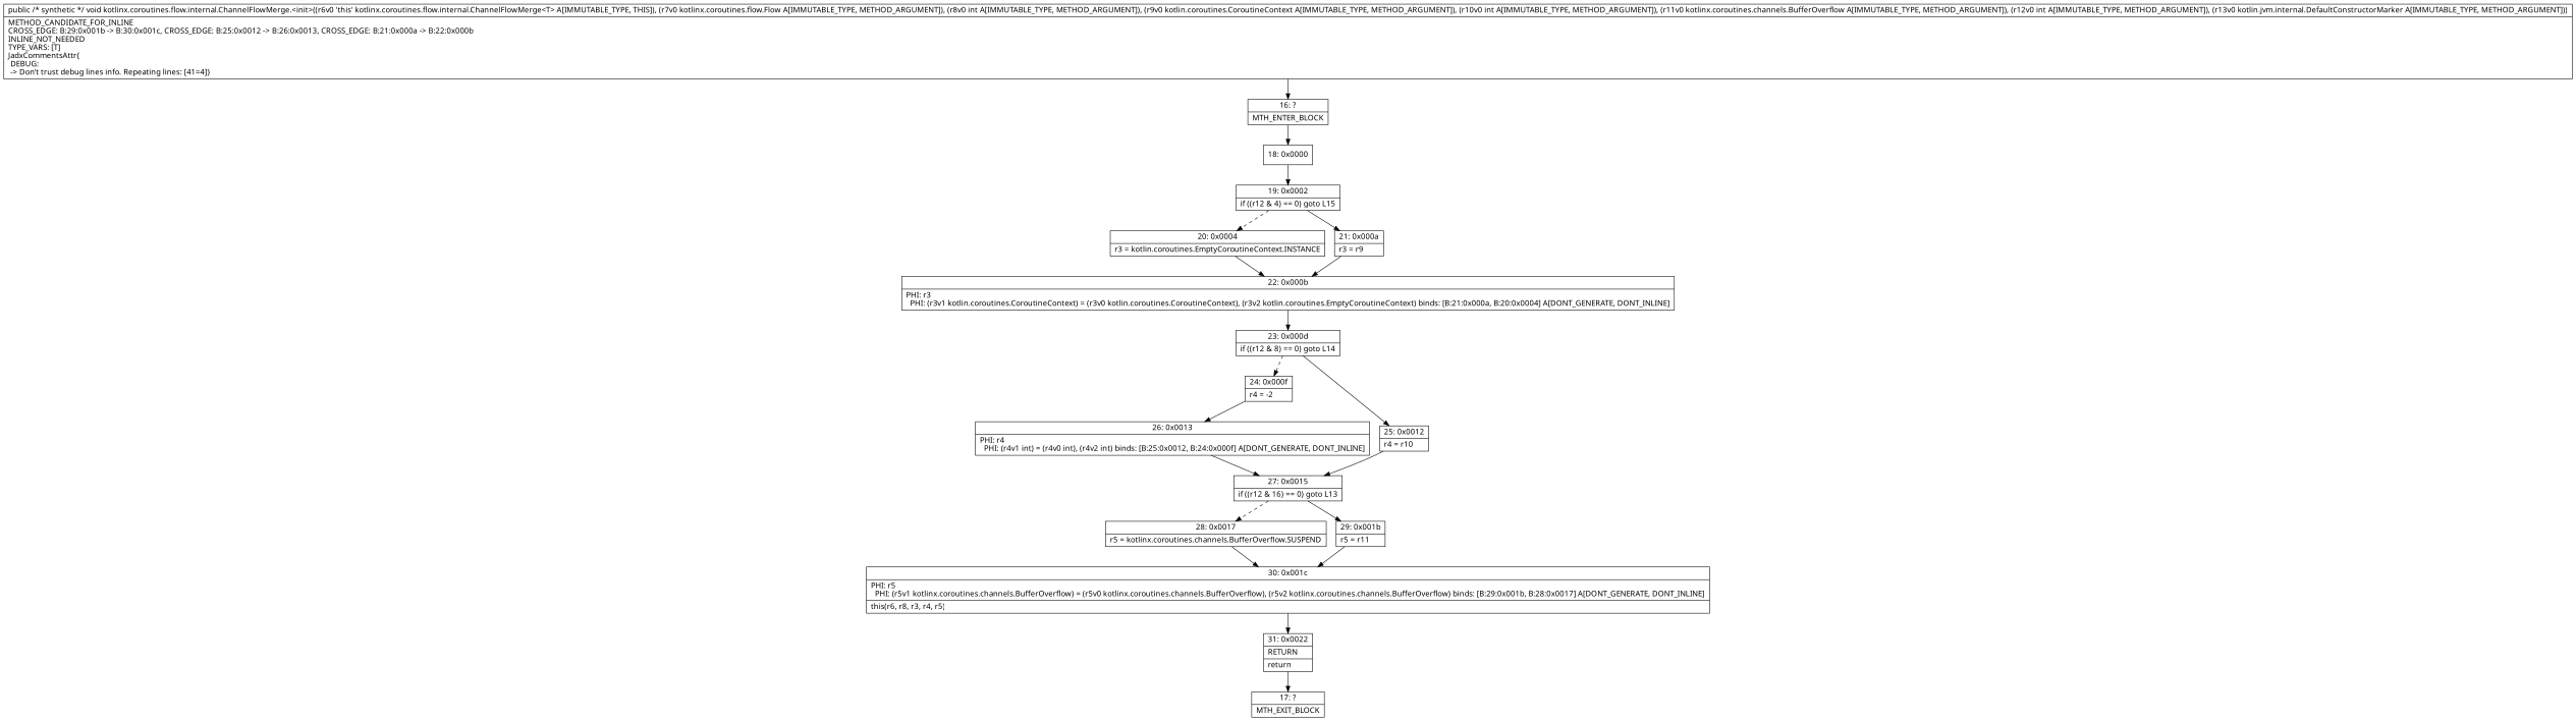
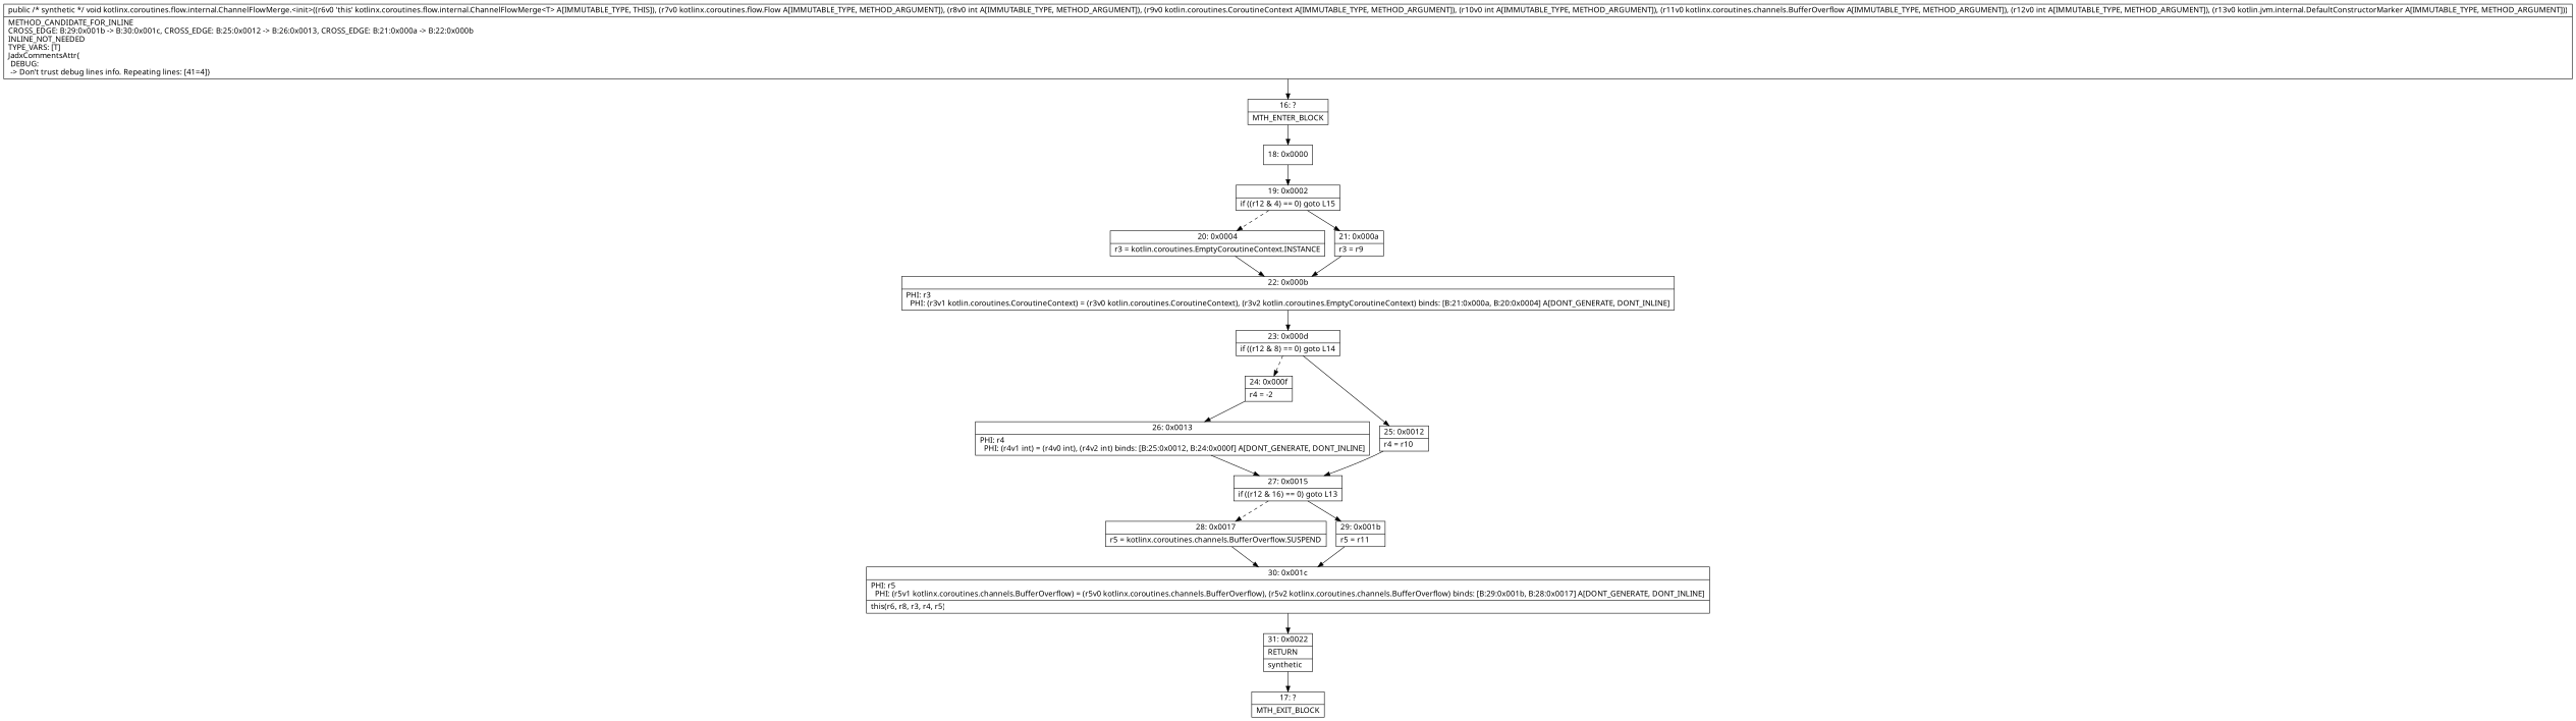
  digraph {
    fontname="Noto Sans"
    node [fontname="Noto Sans" shape=record]
    edge [fontname="Noto Sans"]
    n1 [label="{16\:\ ?|MTH_ENTER_BLOCK\l}"]
    n2 [label="{18\:\ 0x0000}"]
    n3 [label="{19\:\ 0x0002|if ((r12 & 4) == 0) goto L15\l}"]
    n4 [label="{20\:\ 0x0004|r3 = kotlin.coroutines.EmptyCoroutineContext.INSTANCE\l}"]
    n5 [label="{21\:\ 0x000a|r3 = r9\l}"]
    n6 [label="{22\:\ 0x000b|PHI: r3 \l  PHI: (r3v1 kotlin.coroutines.CoroutineContext) = (r3v0 kotlin.coroutines.CoroutineContext), (r3v2 kotlin.coroutines.EmptyCoroutineContext) binds: [B:21:0x000a, B:20:0x0004] A[DONT_GENERATE, DONT_INLINE]\l}"]
    n7 [label="{23\:\ 0x000d|if ((r12 & 8) == 0) goto L14\l}"]
    n8 [label="{24\:\ 0x000f|r4 = \-2\l}"]
    n9 [label="{25\:\ 0x0012|r4 = r10\l}"]
    n10 [label="{26\:\ 0x0013|PHI: r4 \l  PHI: (r4v1 int) = (r4v0 int), (r4v2 int) binds: [B:25:0x0012, B:24:0x000f] A[DONT_GENERATE, DONT_INLINE]\l}"]
    n11 [label="{27\:\ 0x0015|if ((r12 & 16) == 0) goto L13\l}"]
    n12 [label="{28\:\ 0x0017|r5 = kotlinx.coroutines.channels.BufferOverflow.SUSPEND\l}"]
    n13 [label="{29\:\ 0x001b|r5 = r11\l}"]
    n14 [label="{30\:\ 0x001c|PHI: r5 \l  PHI: (r5v1 kotlinx.coroutines.channels.BufferOverflow) = (r5v0 kotlinx.coroutines.channels.BufferOverflow), (r5v2 kotlinx.coroutines.channels.BufferOverflow) binds: [B:29:0x001b, B:28:0x0017] A[DONT_GENERATE, DONT_INLINE]\l|this(r6, r8, r3, r4, r5)\l}"]
-   n15 [label="{31\:\ 0x0022|RETURN\l|return\l}"]
+   n15 [label="{31\:\ 0x0022|RETURN\l|synthetic\l}"]
    n16 [label="{17\:\ ?|MTH_EXIT_BLOCK\l}"]
    n17 [label="{public \/* synthetic *\/ void kotlinx.coroutines.flow.internal.ChannelFlowMerge.\<init\>((r6v0 'this' kotlinx.coroutines.flow.internal.ChannelFlowMerge\<T\> A[IMMUTABLE_TYPE, THIS]), (r7v0 kotlinx.coroutines.flow.Flow A[IMMUTABLE_TYPE, METHOD_ARGUMENT]), (r8v0 int A[IMMUTABLE_TYPE, METHOD_ARGUMENT]), (r9v0 kotlin.coroutines.CoroutineContext A[IMMUTABLE_TYPE, METHOD_ARGUMENT]), (r10v0 int A[IMMUTABLE_TYPE, METHOD_ARGUMENT]), (r11v0 kotlinx.coroutines.channels.BufferOverflow A[IMMUTABLE_TYPE, METHOD_ARGUMENT]), (r12v0 int A[IMMUTABLE_TYPE, METHOD_ARGUMENT]), (r13v0 kotlin.jvm.internal.DefaultConstructorMarker A[IMMUTABLE_TYPE, METHOD_ARGUMENT]))  | METHOD_CANDIDATE_FOR_INLINE\lCROSS_EDGE: B:29:0x001b \-\> B:30:0x001c, CROSS_EDGE: B:25:0x0012 \-\> B:26:0x0013, CROSS_EDGE: B:21:0x000a \-\> B:22:0x000b\lINLINE_NOT_NEEDED\lTYPE_VARS: [T]\lJadxCommentsAttr\{\l DEBUG: \l \-\> Don't trust debug lines info. Repeating lines: [41=4]\}\l}"]
    n1 -> n2
    n2 -> n3
    n3 -> n4 [style=dashed]
    n3 -> n5
    n4 -> n6
    n5 -> n6
    n6 -> n7
    n7 -> n8 [style=dashed]
    n7 -> n9
    n8 -> n10
    n9 -> n11
    n10 -> n11
    n11 -> n12 [style=dashed]
    n11 -> n13
    n12 -> n14
    n13 -> n14
    n14 -> n15
    n15 -> n16
    n17 -> n1
  }
